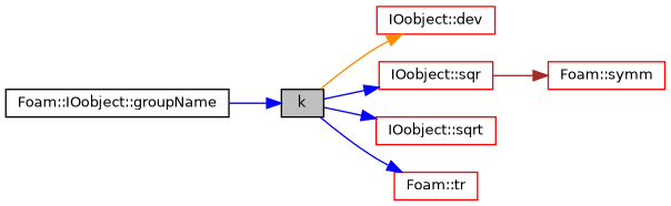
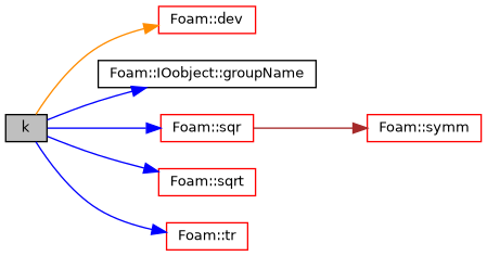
  digraph {
    rankdir=LR
    node [color=red fontname=Helvetica fontsize=10 shape=record]
    edge [color=blue fontname=Helvetica fontsize=10 labelfontname=Helvetica labelfontsize=10 style=solid]
    n1 [color=black fillcolor=grey75 fontcolor=black height=0.2 label=k style=filled width=0.4]
-   n2 [height=0.2 label="IOobject::dev" width=0.4]
+   n2 [height=0.2 label="Foam::dev" width=0.4]
    n3 [color=black height=0.2 label="Foam::IOobject::groupName" width=0.4]
-   n4 [height=0.2 label="IOobject::sqr" width=0.4]
-   n5 [height=0.2 label="IOobject::sqrt" width=0.4]
+   n4 [height=0.2 label="Foam::sqr" width=0.4]
+   n5 [height=0.2 label="Foam::sqrt" width=0.4]
    n6 [height=0.2 label="Foam::tr" width=0.4]
    n7 [height=0.2 label="Foam::symm" width=0.4]
    n1 -> n2 [color=darkorange]
-   n3 -> n1
+   n1 -> n3
    n1 -> n4
    n1 -> n5
    n1 -> n6
    n4 -> n7 [color=brown]
  }
